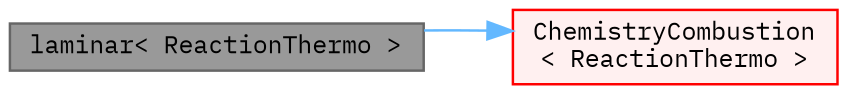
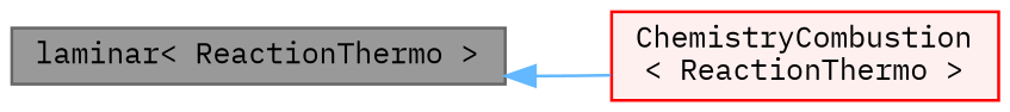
  digraph {
    rankdir=LR
    fontname="IBM Plex Mono"
    node [fontname="IBM Plex Mono" fontsize=10 shape=box style=filled]
    n1 [color=gray40 fillcolor=grey60 fontcolor=black height=0.2 label="laminar\< ReactionThermo \>" width=0.4]
    n2 [color=red fillcolor="#FFF0F0" height=0.2 label="ChemistryCombustion\l\< ReactionThermo \>" width=0.4]
-   n2 -> n1 [color=steelblue1 dir=back fontname="IBM Plex Mono" fontsize=10 labelfontname=Helvetica labelfontsize=10 style=solid]
+   n1 -> n2 [color=steelblue1 dir=back fontname="IBM Plex Mono" fontsize=10 labelfontname=Helvetica labelfontsize=10 style=solid]
  }
